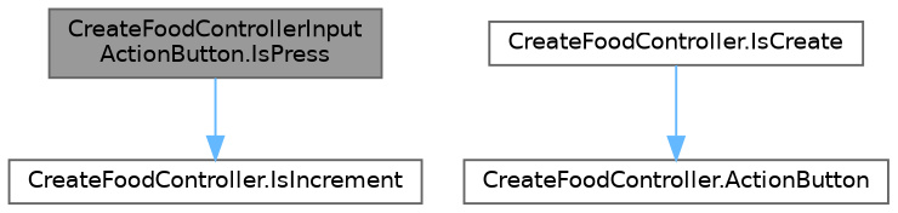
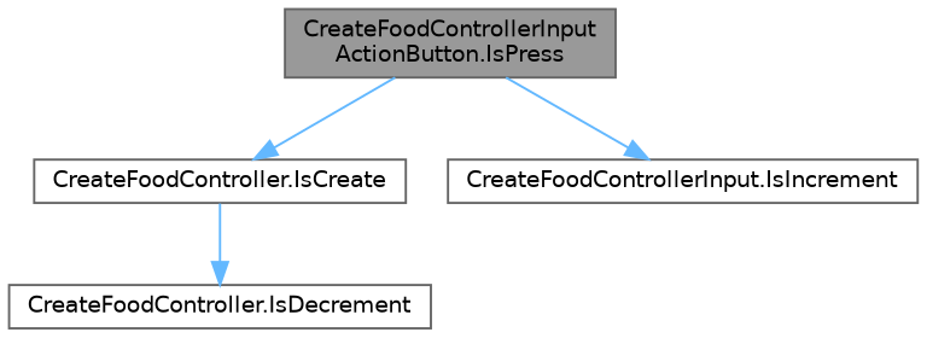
  digraph {
    rankdir=TB
    node [color=grey40 fillcolor=white fontname=Helvetica fontsize=10 shape=box style=filled]
    edge [color=steelblue1 fontname=Helvetica fontsize=10 labelfontname=Helvetica labelfontsize=10 style=solid]
    n1 [color=gray40 fillcolor=grey60 fontcolor=black height=0.2 label="CreateFoodControllerInput\lActionButton.IsPress" width=0.4]
    n2 [height=0.2 label="CreateFoodController.IsCreate" width=0.4]
-   n3 [height=0.2 label="CreateFoodController.IsIncrement" width=0.4]
-   n4 [height=0.2 label="CreateFoodController.ActionButton" width=0.4]
+   n3 [height=0.2 label="CreateFoodControllerInput.IsIncrement" width=0.4]
+   n4 [height=0.2 label="CreateFoodController.IsDecrement" width=0.4]
+   n1 -> n2
    n1 -> n3
    n2 -> n4
  }
